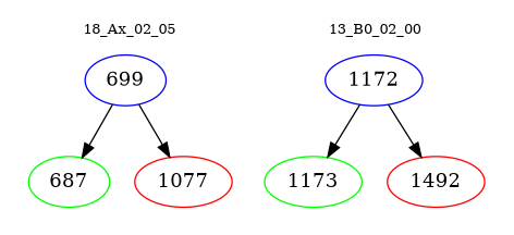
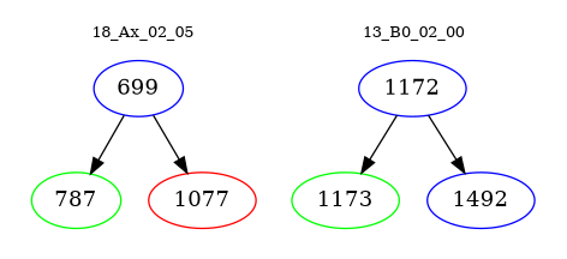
  digraph {
    node [color=blue]
    edge [color=black]
    n1 [label=699]
-   n2 [color=green label=687]
+   n2 [color=green label=787]
    n3 [color=red label=1077]
    n4 [label=1172]
    n5 [color=green label=1173]
-   n6 [color=red label=1492]
+   n6 [label=1492]
    subgraph cluster_1 {
      color=white
      fontsize=10
      label="18_Ax_02_05"
      n1
      n2
      n3
    }
    subgraph cluster_2 {
      color=white
      fontsize=10
      label="13_B0_02_00"
      n4
      n5
      n6
    }
    n1 -> n2
    n1 -> n3
    n4 -> n5
    n4 -> n6
  }
